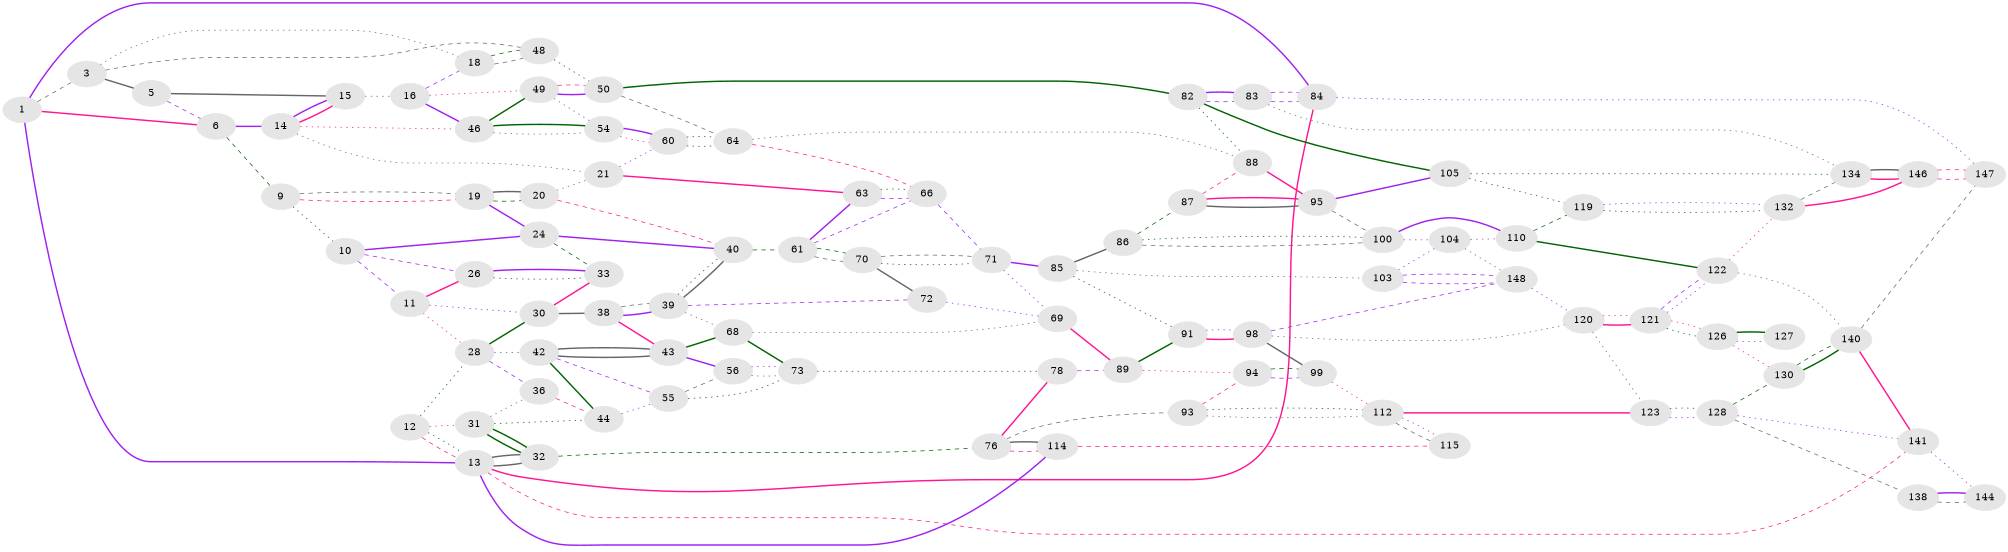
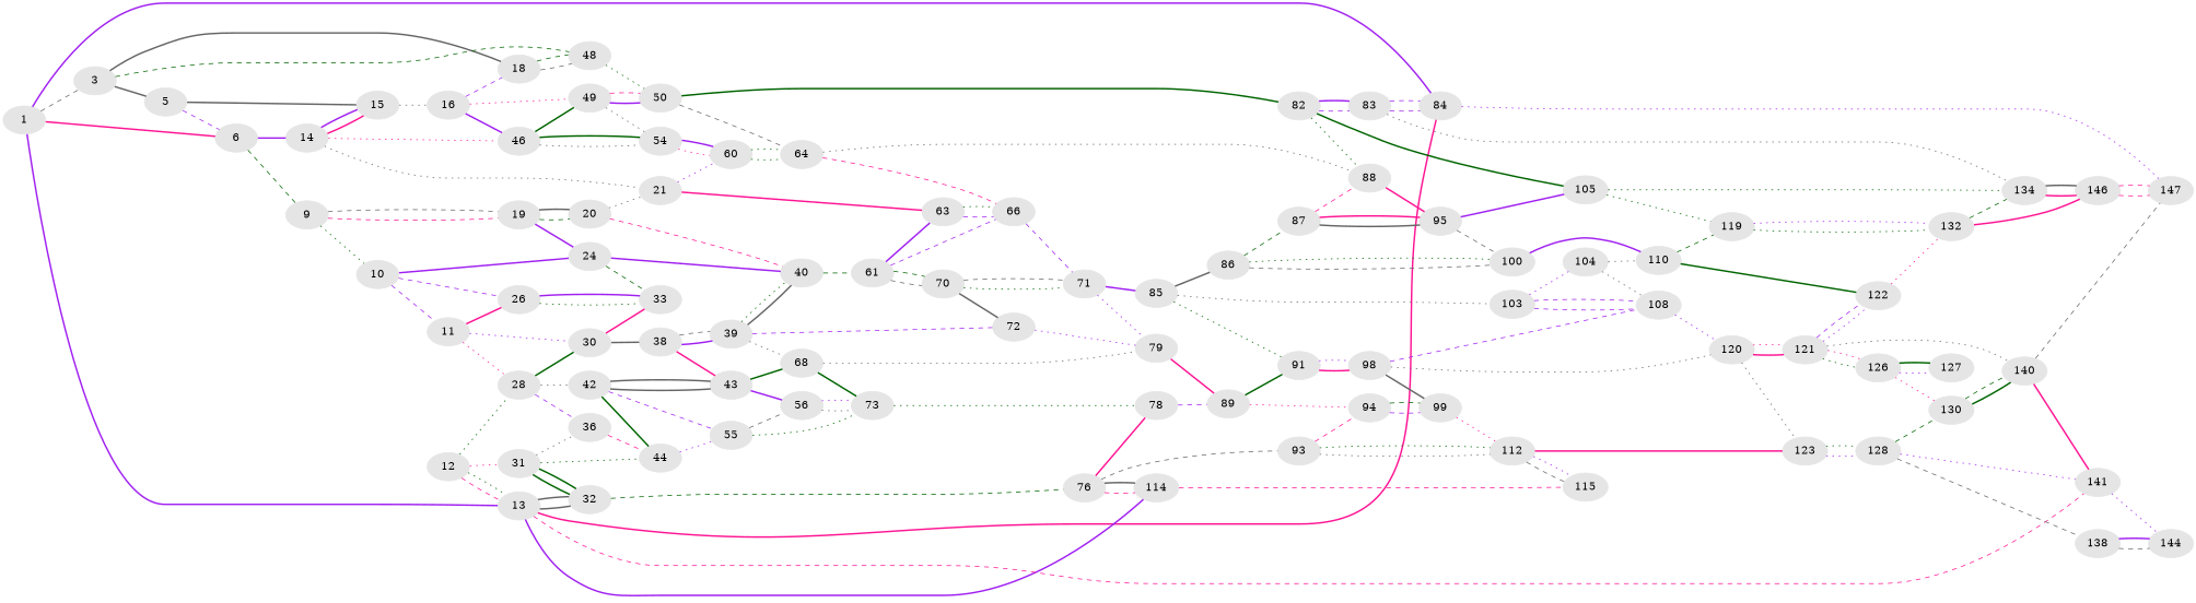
  graph {
    rankdir=LR
    node [color=gray90 style=filled]
    edge [color=purple style=dotted]
    1 [super="+2"]
    3 [super="+4"]
    6 [super="+8"]
    13 [super="+116"]
    84 [super="+148"]
    5 [super="+7"]
    18
    48
    9
    14 [super="+22"]
    32
    114 [super="+117"]
    141 [super="+145"]
    147
    15
    50 [super="+51"]
    16 [super="+17"]
    10 [super="+23"]
    19
    21 [super="+59"]
    46 [super="+47"]
    11 [super="+25"]
    24 [super="+34"]
    26
    20
    30 [super="+37"]
    28 [super="+29"]
    40 [super="+41"]
    33
    12 [super="+27"]
    31 [super="+35"]
    38
    36
    42 [super="+45"]
    44 [super="+53"]
    76 [super="+77"]
    115 [super="+137"]
    144
    60
    63
    49 [super="+52"]
    54
    61 [super="+62"]
    64 [super="+65"]
    66 [super="+67"]
    43 [super="+57"]
    55 [super="+58"]
    39 [super="+69"]
    78
    93
    68 [super="+75"]
    72
    56
    73 [super="+74"]
-   79 [super="+80" label=69]
+   79 [super="+80"]
    70
    82 [super="+97"]
    88 [super="+96"]
    83 [super="+143"]
    105 [super="+106"]
    71 [super="+81"]
    95 [super="+102"]
    85 [super="+92"]
    89 [super="+90"]
    86
    91
    103
    94
    112 [super="+113"]
    134 [super="+135"]
    119
    146
    87
    100 [super="+101"]
    98 [super="+107"]
-   108 [super="+111" label=148]
+   108 [super="+111"]
    104 [super="+109"]
    110 [super="+118"]
    99
    120 [super="+125"]
    123 [super="+124"]
    121
    122 [super="+136"]
    132 [super="+133"]
    140 [super="+142"]
    128 [super="+129"]
    138 [super="+139"]
    126 [super="+131"]
    127
    130
    1 -- 3 [color=gray40 style=dashed]
    1 -- 6 [color=deeppink style=bold]
    1 -- 13 [style=bold]
    1 -- 84 [style=bold]
    3 -- 5 [color=gray40 style=bold]
-   3 -- 18 [color=gray40]
-   3 -- 48 [color=gray40 style=dashed]
+   3 -- 18 [color=gray40 style=bold]
+   3 -- 48 [color=darkgreen style=dashed]
    6 -- 9 [color=darkgreen style=dashed]
    6 -- 14 [style=bold]
    13 -- 84 [color=deeppink style=bold]
    13 -- 32 [color=gray40 style=bold]
    13 -- 32 [color=gray40 style=bold]
    13 -- 114 [style=bold]
    13 -- 141 [color=deeppink style=dashed]
    84 -- 147
    5 -- 6 [style=dashed]
    5 -- 15 [color=gray40 style=bold]
    18 -- 48 [color=gray40 style=dashed]
    18 -- 48 [color=darkgreen style=dashed]
    48 -- 50 [color=darkgreen]
    9 -- 10 [color=darkgreen]
    9 -- 19 [color=deeppink style=dashed]
    9 -- 19 [color=gray40 style=dashed]
    14 -- 15 [color=deeppink style=bold]
    14 -- 15 [style=bold]
    14 -- 21 [color=gray40]
    14 -- 46 [color=deeppink]
    32 -- 76 [color=darkgreen style=dashed]
    114 -- 115 [color=deeppink style=dashed weight=2]
    141 -- 144
    15 -- 16 [color=gray40]
    50 -- 64 [color=gray40 style=dashed]
    50 -- 82 [color=darkgreen style=bold]
    16 -- 18 [style=dashed]
    16 -- 46 [style=bold]
    16 -- 49 [color=deeppink]
    10 -- 11 [style=dashed]
    10 -- 24 [style=bold]
    10 -- 26 [style=dashed]
    19 -- 24 [style=bold]
    19 -- 20 [color=darkgreen style=dashed]
    19 -- 20 [color=gray40 style=bold]
    21 -- 60
    21 -- 63 [color=deeppink style=bold]
    46 -- 49 [color=darkgreen style=bold]
    46 -- 54 [color=gray40]
    46 -- 54 [color=darkgreen style=bold]
    11 -- 26 [color=deeppink style=bold]
    11 -- 30
    11 -- 28 [color=deeppink]
    24 -- 40 [style=bold]
    24 -- 33 [color=darkgreen style=dashed]
    26 -- 33 [color=darkgreen]
    26 -- 33 [style=bold]
    20 -- 21 [color=gray40]
    20 -- 40 [color=deeppink style=dashed]
    30 -- 33 [color=deeppink style=bold]
    30 -- 38 [color=gray40 style=bold]
    28 -- 30 [color=darkgreen style=bold]
    28 -- 36 [style=dashed]
    28 -- 42 [color=gray40]
    40 -- 61 [color=darkgreen style=dashed]
    12 -- 13 [color=deeppink style=dashed]
    12 -- 13 [color=darkgreen]
    12 -- 28 [color=darkgreen]
    12 -- 31 [color=deeppink]
    31 -- 32 [color=darkgreen style=bold]
    31 -- 32 [color=darkgreen style=bold]
    31 -- 36 [color=gray40]
    31 -- 44 [color=darkgreen]
    38 -- 43 [color=deeppink style=bold]
    38 -- 39 [style=bold]
    38 -- 39 [color=gray40 style=dashed]
    36 -- 44 [color=deeppink style=dashed]
    42 -- 44 [color=darkgreen style=bold]
    42 -- 43 [color=gray40 style=bold]
    42 -- 43 [color=gray40 style=bold]
    42 -- 55 [style=dashed]
    44 -- 55
    76 -- 114 [color=deeppink style=dashed]
    76 -- 114 [color=gray40 style=bold]
    76 -- 78 [color=deeppink style=bold]
    76 -- 93 [color=gray40 style=dashed]
    60 -- 64 [color=darkgreen]
    60 -- 64 [color=darkgreen]
    63 -- 66 [style=dashed]
    63 -- 66 [color=darkgreen]
    49 -- 50 [style=bold]
    49 -- 50 [color=deeppink style=dashed]
    49 -- 54 [color=gray40]
    54 -- 60 [color=deeppink]
    54 -- 60 [style=bold]
    61 -- 63 [style=bold]
    61 -- 66 [style=dashed]
    61 -- 70 [color=gray40 style=dashed]
    61 -- 70 [color=darkgreen style=dashed]
    64 -- 66 [color=deeppink style=dashed]
    64 -- 88 [color=gray40]
    66 -- 71 [style=dashed]
    43 -- 68 [color=darkgreen style=bold]
    43 -- 56 [style=bold]
    55 -- 56 [color=gray40 style=dashed]
    55 -- 73 [color=darkgreen]
    39 -- 40 [color=gray40 style=bold]
    39 -- 40 [color=darkgreen]
    39 -- 68 [color=gray40]
    39 -- 72 [style=dashed]
    78 -- 89 [style=dashed]
    93 -- 94 [color=deeppink style=dashed]
    93 -- 112 [color=gray40]
    93 -- 112 [color=darkgreen]
    68 -- 73 [color=darkgreen style=bold]
    68 -- 79 [color=gray40]
    72 -- 79
    56 -- 73 [color=gray40]
    56 -- 73
    73 -- 78 [color=darkgreen]
    79 -- 89 [color=deeppink style=bold]
    70 -- 72 [color=gray40 style=bold]
    70 -- 71 [color=darkgreen]
    70 -- 71 [color=gray40 style=dashed]
    82 -- 88 [color=darkgreen]
    82 -- 83 [style=dashed]
    82 -- 83 [style=bold]
    82 -- 105 [color=darkgreen style=bold]
    88 -- 95 [color=deeppink style=bold]
    83 -- 84 [style=dashed weight=2]
    83 -- 84 [style=dashed]
    83 -- 134 [color=gray40]
    105 -- 134 [color=darkgreen]
    105 -- 119 [color=darkgreen]
    71 -- 79
    71 -- 85 [style=bold]
    95 -- 105 [style=bold]
    95 -- 100 [color=gray40 style=dashed]
    85 -- 86 [color=gray40 style=bold]
    85 -- 91 [color=darkgreen]
    85 -- 103 [color=gray40]
    89 -- 91 [color=darkgreen style=bold]
    89 -- 94 [color=deeppink]
    86 -- 87 [color=darkgreen style=dashed]
    86 -- 100 [color=gray40 style=dashed]
    86 -- 100 [color=darkgreen]
    91 -- 98 [color=deeppink style=bold]
    91 -- 98
    103 -- 108 [style=dashed]
    103 -- 108 [style=dashed]
    103 -- 104
    94 -- 99 [style=dashed]
    94 -- 99 [color=darkgreen style=dashed]
    112 -- 115 [color=gray40 style=dashed]
    112 -- 115
    112 -- 123 [color=deeppink style=bold]
    134 -- 146 [color=deeppink style=bold]
    134 -- 146 [color=gray40 style=bold]
    119 -- 132 [color=darkgreen]
    119 -- 132
    146 -- 147 [color=deeppink style=dashed]
    146 -- 147 [color=deeppink style=dashed]
    87 -- 88 [color=deeppink style=dashed]
    87 -- 95 [color=gray40 style=bold]
    87 -- 95 [color=deeppink style=bold]
-   100 -- 104
    100 -- 110 [style=bold]
    98 -- 108 [style=dashed]
    98 -- 99 [color=gray40 style=bold]
    98 -- 120 [color=gray40]
    108 -- 120
    104 -- 108 [color=gray40]
    104 -- 110 [color=gray40]
    110 -- 119 [color=darkgreen style=dashed]
    110 -- 122 [color=darkgreen style=bold]
    99 -- 112 [color=deeppink]
    120 -- 123 [color=gray40]
    120 -- 121 [color=deeppink style=bold]
    120 -- 121 [color=deeppink]
    123 -- 128
    123 -- 128 [color=darkgreen]
    121 -- 122
    121 -- 122 [style=dashed]
    121 -- 126 [color=darkgreen]
    121 -- 126 [color=deeppink]
    122 -- 132 [color=deeppink]
-   122 -- 140 [color=gray40]
-   132 -- 134 [color=gray40 style=dashed]
+   121 -- 140 [color=gray40]
+   132 -- 134 [color=darkgreen style=dashed]
    132 -- 146 [color=deeppink style=bold]
    140 -- 141 [color=deeppink style=bold]
    140 -- 147 [color=gray40 style=dashed]
    128 -- 141
    128 -- 138 [color=gray40 style=dashed]
    128 -- 130 [color=darkgreen style=dashed]
    138 -- 144 [color=gray40 style=dashed weight=2]
    138 -- 144 [style=bold]
    126 -- 127 [weight=2]
    126 -- 127 [color=darkgreen style=bold]
    126 -- 130 [color=deeppink]
    130 -- 140 [color=darkgreen style=bold]
    130 -- 140 [color=darkgreen style=dashed]
  }
